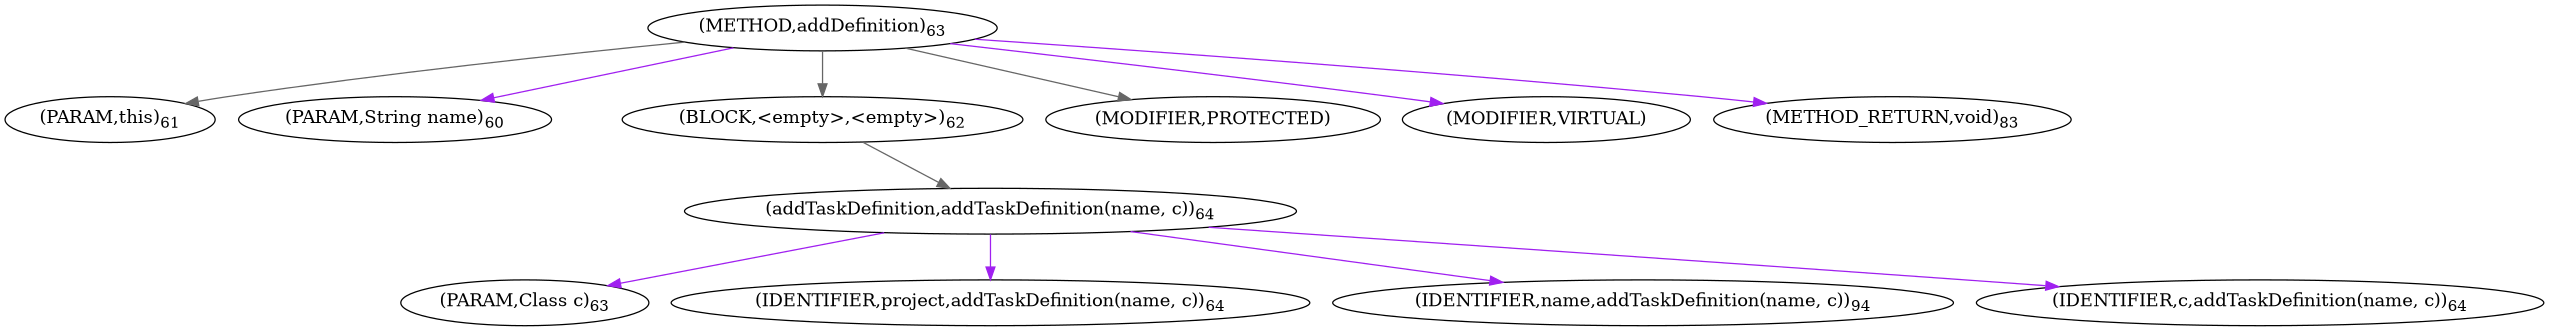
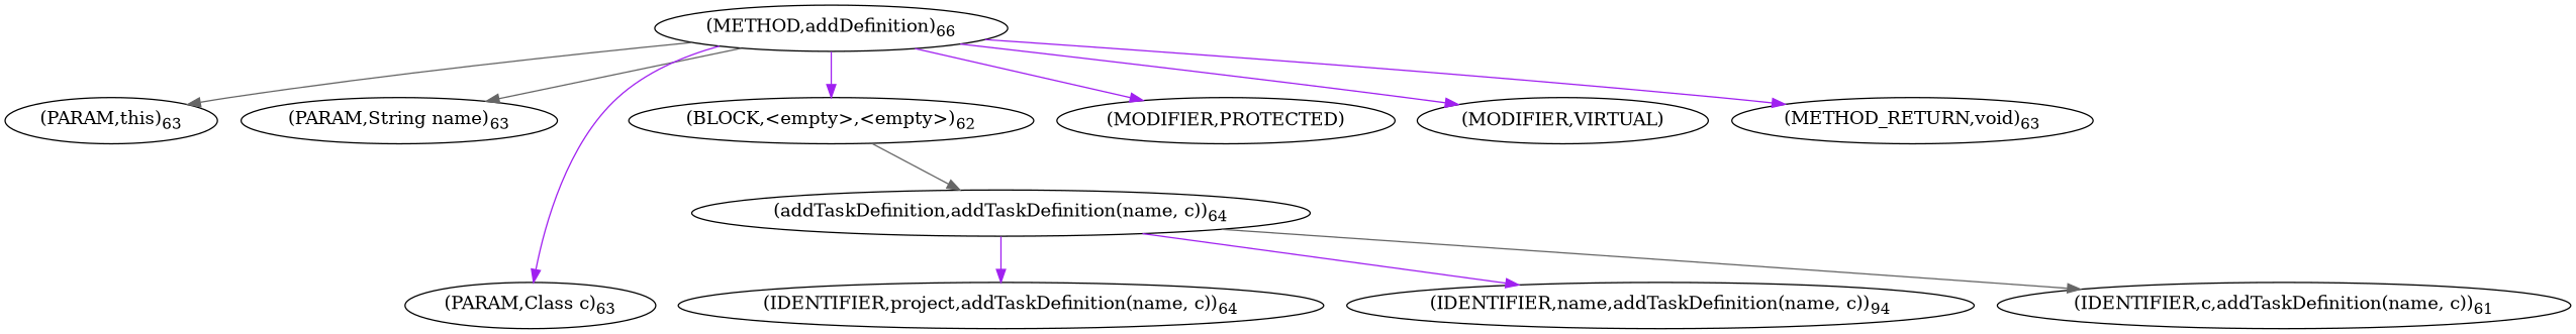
  digraph {
    edge [color=purple]
-   n1 [label=<(METHOD,addDefinition)<SUB>63</SUB>>]
-   n2 [label=<(PARAM,this)<SUB>61</SUB>>]
-   n3 [label=<(PARAM,String name)<SUB>60</SUB>>]
+   n1 [label=<(METHOD,addDefinition)<SUB>66</SUB>>]
+   n2 [label=<(PARAM,this)<SUB>63</SUB>>]
+   n3 [label=<(PARAM,String name)<SUB>63</SUB>>]
    n4 [label=<(PARAM,Class c)<SUB>63</SUB>>]
    n5 [label=<(BLOCK,&lt;empty&gt;,&lt;empty&gt;)<SUB>62</SUB>>]
    n6 [label=<(MODIFIER,PROTECTED)>]
    n7 [label=<(MODIFIER,VIRTUAL)>]
-   n8 [label=<(METHOD_RETURN,void)<SUB>83</SUB>>]
+   n8 [label=<(METHOD_RETURN,void)<SUB>63</SUB>>]
    n9 [label=<(addTaskDefinition,addTaskDefinition(name, c))<SUB>64</SUB>>]
    n10 [label=<(IDENTIFIER,project,addTaskDefinition(name, c))<SUB>64</SUB>>]
    n11 [label=<(IDENTIFIER,name,addTaskDefinition(name, c))<SUB>94</SUB>>]
-   n12 [label=<(IDENTIFIER,c,addTaskDefinition(name, c))<SUB>64</SUB>>]
+   n12 [label=<(IDENTIFIER,c,addTaskDefinition(name, c))<SUB>61</SUB>>]
    n1 -> n2 [color=gray40]
-   n1 -> n3
-   n9 -> n4
-   n1 -> n5 [color=gray40]
-   n1 -> n6 [color=gray40]
+   n1 -> n3 [color=gray40]
+   n1 -> n4
+   n1 -> n5
+   n1 -> n6
    n1 -> n7
    n1 -> n8
    n5 -> n9 [color=gray40]
    n9 -> n10
    n9 -> n11
-   n9 -> n12
+   n9 -> n12 [color=gray40]
  }
